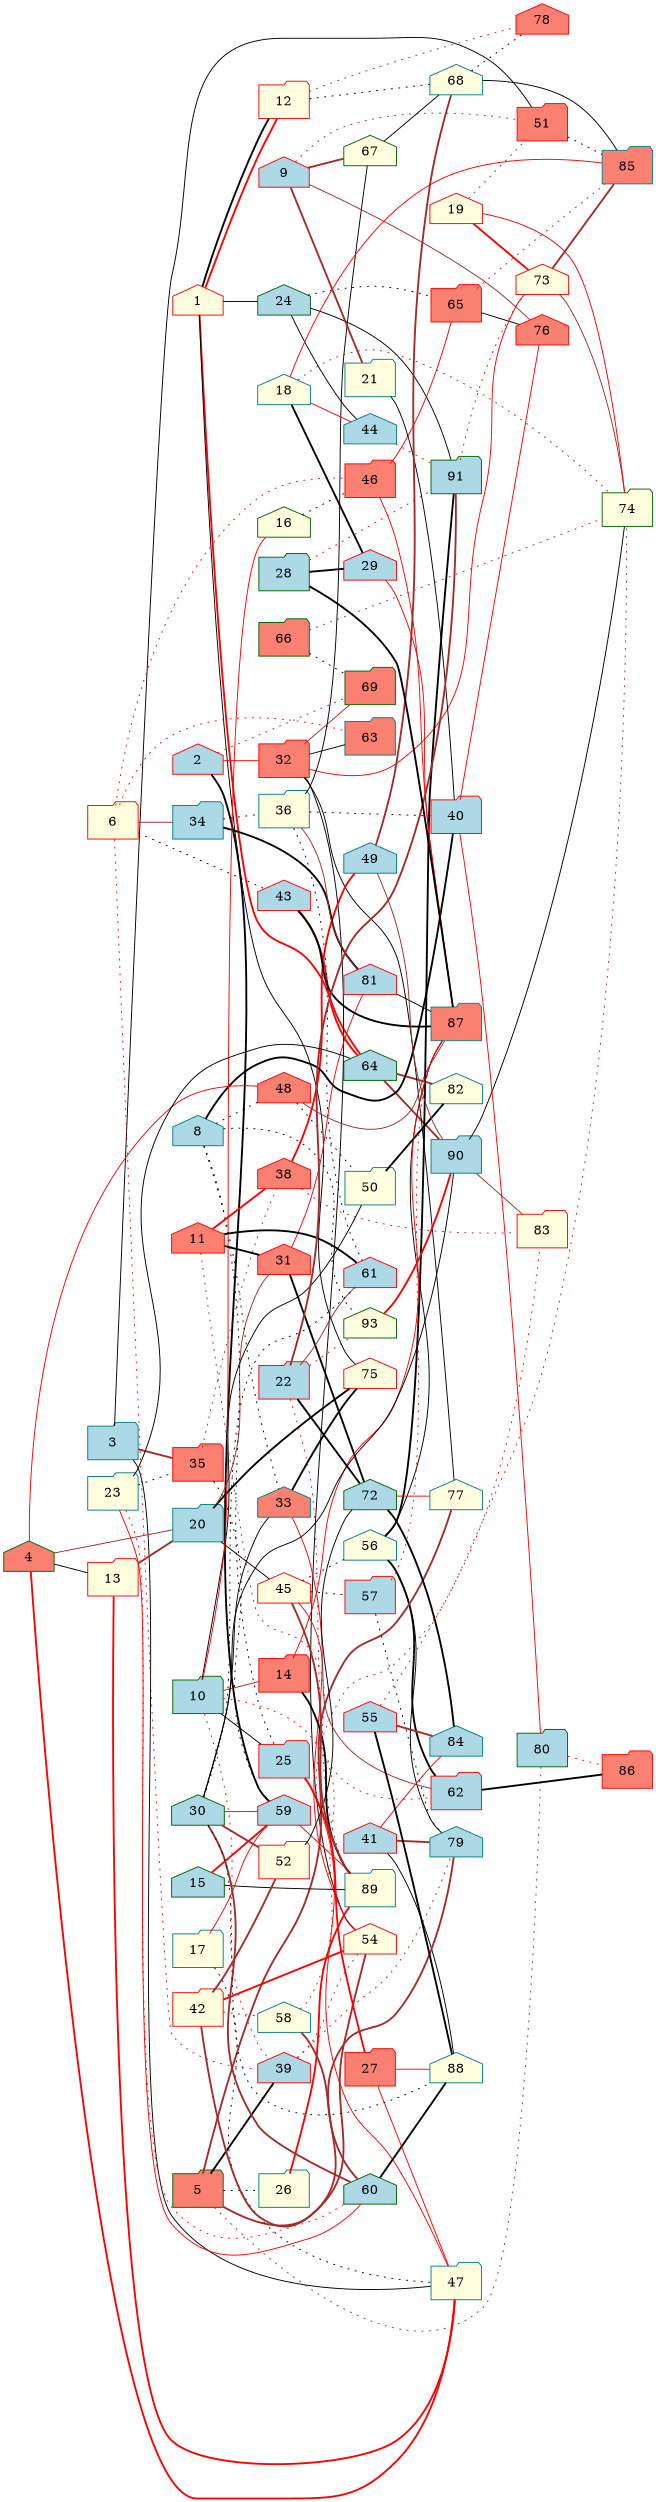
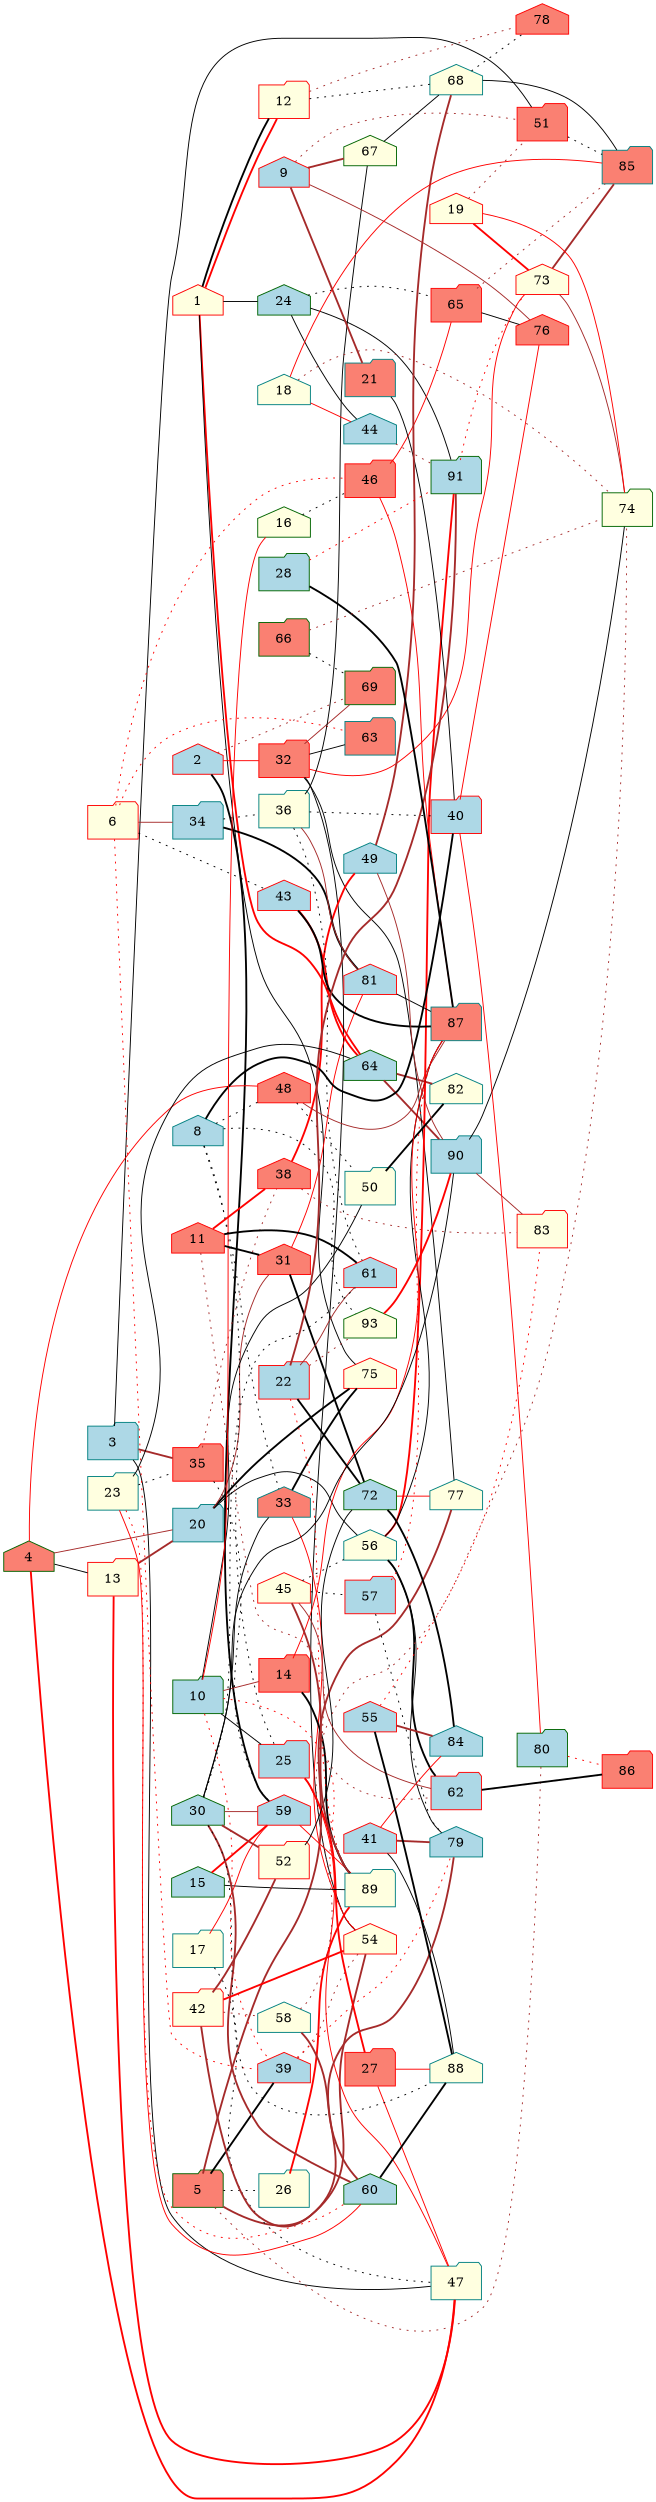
  graph {
    rankdir=LR
    node [color=red fillcolor=lightblue shape=house style=filled]
    edge [color=black style=solid]
    12 [fillcolor=lightyellow shape=folder]
    1 [fillcolor=lightyellow]
    24 [color=darkgreen]
    64 [color=darkgreen]
    75 [fillcolor=lightyellow]
    78 [fillcolor=salmon]
    68 [color=teal fillcolor=lightyellow]
    44 [color=teal]
    n9 [color=darkgreen label=91 shape=folder]
    65 [fillcolor=salmon shape=folder]
    n11 [color=teal label=90 shape=folder]
    82 [color=teal fillcolor=lightyellow]
    2
    32 [fillcolor=salmon shape=folder]
    59
    69 [color=darkgreen fillcolor=salmon shape=folder]
    54 [fillcolor=lightyellow]
    77 [color=teal fillcolor=lightyellow]
    63 [color=teal fillcolor=salmon shape=folder]
    73 [fillcolor=lightyellow]
    89 [color=teal fillcolor=lightyellow shape=folder]
    3 [color=teal shape=folder]
    35 [fillcolor=salmon shape=folder]
    47 [color=teal fillcolor=lightyellow shape=folder]
    51 [fillcolor=salmon shape=folder]
    38 [fillcolor=salmon]
    85 [color=teal fillcolor=salmon shape=folder]
    4 [color=darkgreen fillcolor=salmon]
    13 [fillcolor=lightyellow shape=folder]
    20 [color=teal shape=folder]
    48 [fillcolor=salmon]
    31 [fillcolor=salmon]
    56 [color=teal fillcolor=lightyellow]
    50 [color=teal fillcolor=lightyellow shape=folder]
    87 [color=teal fillcolor=salmon shape=folder]
    5 [color=darkgreen fillcolor=salmon shape=folder]
    26 [color=teal fillcolor=lightyellow shape=folder]
    39
    80 [color=darkgreen shape=folder]
    79 [color=teal]
    86 [fillcolor=salmon shape=folder]
    6 [fillcolor=lightyellow shape=folder]
    34 [color=teal shape=folder]
    43
    46 [fillcolor=salmon shape=folder]
    81
    36 [color=teal fillcolor=lightyellow shape=folder]
    76 [fillcolor=salmon]
    8 [color=teal]
    25 [shape=folder]
    33 [color=teal fillcolor=salmon]
    40 [shape=folder]
    n53 [color=darkgreen fillcolor=lightyellow label=93]
    27 [fillcolor=salmon shape=folder]
    9
-   21 [color=teal fillcolor=lightyellow shape=folder]
+   21 [color=teal fillcolor=salmon shape=folder]
    67 [color=darkgreen fillcolor=lightyellow]
    10 [color=darkgreen shape=folder]
    14 [fillcolor=salmon shape=folder]
    16 [color=darkgreen fillcolor=lightyellow]
    11 [fillcolor=salmon]
    61
    62 [shape=folder]
    72 [color=darkgreen]
    49 [color=teal]
    83 [fillcolor=lightyellow shape=folder]
    15 [color=darkgreen]
    17 [color=teal fillcolor=lightyellow shape=folder]
    18 [color=teal fillcolor=lightyellow]
-   29
    74 [color=darkgreen fillcolor=lightyellow shape=folder]
    19 [fillcolor=lightyellow]
    22 [shape=folder]
    84 [color=teal]
    23 [color=teal fillcolor=lightyellow shape=folder]
    60 [color=darkgreen]
    88 [color=teal fillcolor=lightyellow]
    28 [color=darkgreen shape=folder]
    30 [color=darkgreen]
    52 [fillcolor=lightyellow shape=folder]
    41
    42 [fillcolor=lightyellow shape=folder]
    58 [color=teal fillcolor=lightyellow]
    45 [fillcolor=lightyellow]
    57 [shape=folder]
    55
    66 [color=darkgreen fillcolor=salmon shape=folder]
    12 -- 78 [color=brown style=dotted]
    12 -- 68 [style=dotted]
    1 -- 12 [color=red style=bold]
    1 -- 12 [style=bold]
    1 -- 24
    1 -- 64 [color=red style=bold]
    1 -- 75
    24 -- 44
    24 -- n9
    24 -- 65 [style=dotted]
    64 -- n11 [color=brown style=bold]
    64 -- 82 [color=brown style=bold]
    68 -- 78 [style=dotted]
    68 -- 85
    44 -- n9 [color=brown style=dotted]
    n9 -- 73 [color=red style=dotted]
    65 -- 85 [color=brown style=dotted]
    65 -- 76
    n11 -- 83 [color=brown]
    n11 -- 74
    2 -- 32 [color=red]
    2 -- 59 [style=bold]
    2 -- 69 [color=brown style=dotted]
    32 -- 69 [color=brown]
    32 -- 54
    32 -- 77
    32 -- 63
    32 -- 73 [color=red]
    59 -- 89 [color=red]
    73 -- 85 [color=brown style=bold]
    73 -- 74 [color=brown]
    3 -- 35 [color=brown style=bold]
    3 -- 47
    3 -- 51
    35 -- 59 [style=dotted]
    35 -- 38 [color=brown style=dotted]
    51 -- 85 [style=dotted]
    38 -- 49 [color=red style=bold]
    38 -- 83 [color=brown style=dotted]
    4 -- 47 [color=red style=bold]
    4 -- 13
    4 -- 20 [color=brown]
    4 -- 48 [color=red]
    13 -- 47 [color=red style=bold]
    13 -- 20 [color=brown style=bold]
    20 -- 75 [style=bold]
    20 -- 31 [color=brown]
-   20 -- 45
+   20 -- 56
    48 -- 50 [style=dotted]
    48 -- 87 [color=brown]
    31 -- 81 [color=red]
    31 -- 72 [style=bold]
-   56 -- n9 [style=bold]
+   56 -- n9 [color=red style=bold]
    56 -- 87
    56 -- 79
    56 -- 62 [style=bold]
    50 -- 82 [style=bold]
    5 -- 54 [color=brown style=bold]
    5 -- 77 [color=brown style=bold]
    5 -- 26 [style=dotted]
    5 -- 39 [style=bold]
    5 -- 80 [color=brown style=dotted]
    26 -- 89 [color=red style=bold]
    39 -- 54 [color=brown style=dotted]
    39 -- 79 [color=red style=dotted]
    80 -- 86 [color=red style=dotted]
    6 -- 63 [color=red style=dotted]
    6 -- 39 [color=red style=dotted]
    6 -- 34 [color=brown]
    6 -- 43 [style=dotted]
    6 -- 46 [color=red style=dotted]
    34 -- 81 [style=bold]
    34 -- 36 [style=dotted]
    43 -- 64 [color=red style=bold]
    43 -- 87 [style=bold]
    46 -- 65 [color=red]
    46 -- 87 [color=red]
    81 -- 87
    36 -- 81 [color=brown]
    36 -- 40 [style=dotted]
    36 -- 67
    36 -- 61 [style=dotted]
    8 -- 48 [style=dotted]
    8 -- 25 [style=dotted]
    8 -- 33 [style=dotted]
    8 -- 40 [style=bold]
    8 -- n53 [style=dotted]
    25 -- 47 [color=red]
    25 -- 27 [color=red style=bold]
    33 -- 75 [style=bold]
    33 -- 54 [color=red]
    40 -- 80 [color=red]
    40 -- 76 [color=red]
    n53 -- n11 [color=red style=bold]
    27 -- 47 [color=red]
    27 -- 88 [color=red]
    9 -- 51 [color=brown style=dotted]
    9 -- 76 [color=brown]
    9 -- 21 [color=brown style=bold]
    9 -- 67 [color=brown style=bold]
    21 -- 40
    67 -- 68
    10 -- 54 [color=red style=dotted]
    10 -- 50
    10 -- 39 [color=red style=dotted]
    10 -- 25
    10 -- 14 [color=brown]
    10 -- 16 [color=red]
    14 -- 89 [style=bold]
    14 -- 87 [color=red]
    16 -- 46 [style=dotted]
    11 -- 38 [color=red style=bold]
    11 -- 31 [style=bold]
    11 -- 61 [style=bold]
    11 -- 62 [color=brown style=dotted]
    62 -- 86 [style=bold]
    72 -- 77 [color=red]
    72 -- 84 [style=bold]
    49 -- 68 [color=brown style=bold]
    49 -- n11 [color=brown]
    15 -- 59 [color=red style=bold]
    15 -- 89
    17 -- 59 [color=red]
    17 -- 47 [style=dotted]
    18 -- 44 [color=red]
    18 -- 85 [color=red]
-   18 -- 29 [style=bold]
    18 -- 74 [color=brown style=dotted]
-   29 -- 87 [color=red]
    19 -- 73 [color=red style=bold]
    19 -- 51 [color=brown style=dotted]
    19 -- 74 [color=red]
    22 -- n9 [color=brown style=bold]
    22 -- 89 [color=red style=dotted]
    22 -- n53 [color=brown style=dotted]
    22 -- 61 [color=brown]
    22 -- 72 [style=bold]
    23 -- 64
    23 -- 35 [style=dotted]
    23 -- 60 [color=red]
    23 -- 60 [color=red style=dotted]
    60 -- 88 [style=bold]
    28 -- n9 [color=red style=dotted]
    28 -- 87 [style=bold]
-   28 -- 29 [style=bold]
    30 -- n11
    30 -- 59 [color=brown]
    30 -- 33
    30 -- 61 [style=dotted]
    30 -- 60 [color=brown style=bold]
    30 -- 88 [style=dotted]
    30 -- 52 [color=brown style=bold]
    52 -- 72
    41 -- 79 [color=brown style=bold]
    41 -- 84 [color=red]
    41 -- 88
    42 -- 54 [color=red style=bold]
    42 -- 79 [color=brown style=bold]
    42 -- 52 [color=brown style=bold]
    42 -- 58 [color=brown style=dotted]
    58 -- 74 [color=brown style=dotted]
    58 -- 60 [color=brown style=bold]
    45 -- 89 [color=brown style=bold]
    45 -- 56 [style=dotted]
    45 -- 62 [color=brown]
    45 -- 57 [style=dotted]
    57 -- 87 [color=red style=dotted]
    57 -- 79 [style=dotted]
    55 -- 83 [color=red style=dotted]
    55 -- 84 [color=brown style=bold]
    55 -- 88 [style=bold]
    66 -- 69 [style=dotted]
    66 -- 74 [color=brown style=dotted]
  }
